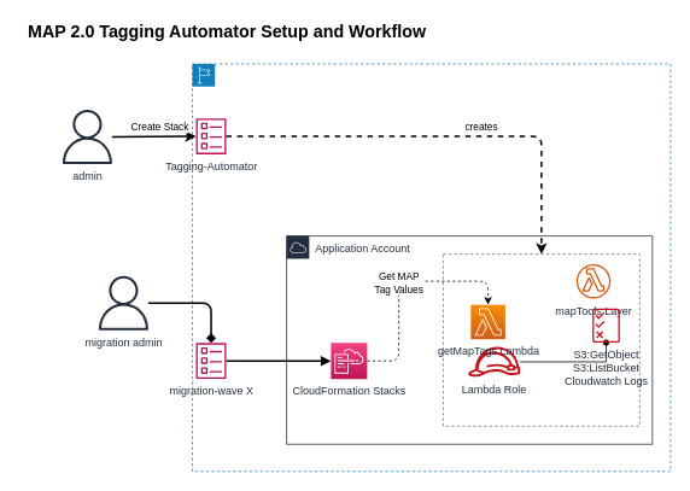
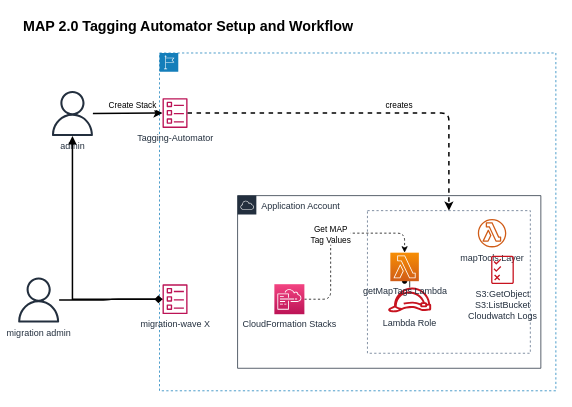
  <mxCell id="0" />
  <mxCell id="1" parent="0" />
  <mxCell id="2" value="MAP 2.0 Tagging Automator Setup and Workflow" style="text;html=1;align=center;verticalAlign=middle;resizable=0;points=[];autosize=1;fontSize=19;fontStyle=1" parent="1" vertex="1"><mxGeometry x="20" y="20" width="460" height="30" as="geometry" /></mxCell>
  <mxCell id="3" value="" style="points=[[0,0],[0.25,0],[0.5,0],[0.75,0],[1,0],[1,0.25],[1,0.5],[1,0.75],[1,1],[0.75,1],[0.5,1],[0.25,1],[0,1],[0,0.75],[0,0.5],[0,0.25]];outlineConnect=0;gradientColor=none;html=1;whiteSpace=wrap;fontSize=12;fontStyle=0;shape=mxgraph.aws4.group;grIcon=mxgraph.aws4.group_region;strokeColor=#147EBA;verticalAlign=top;align=left;spacingLeft=30;fontColor=#147EBA;dashed=1;" parent="1" vertex="1"><mxGeometry x="212" y="70" width="528" height="450" as="geometry" /></mxCell>
  <mxCell id="4" style="edgeStyle=orthogonalEdgeStyle;rounded=1;jumpStyle=arc;orthogonalLoop=1;jettySize=auto;html=1;startArrow=none;startFill=0;endArrow=classic;endFill=1;strokeWidth=2;" parent="1" source="6" target="8" edge="1"><mxGeometry relative="1" as="geometry"><mxPoint x="106" y="240" as="sourcePoint" /></mxGeometry></mxCell>
  <mxCell id="5" value="Create Stack" style="edgeLabel;html=1;align=center;verticalAlign=middle;resizable=0;points=[];" parent="4" vertex="1" connectable="0"><mxGeometry x="-0.646" y="2" relative="1" as="geometry"><mxPoint x="35" y="-8.6" as="offset" /></mxGeometry></mxCell>
  <mxCell id="6" value="admin" style="outlineConnect=0;fontColor=#232F3E;gradientColor=none;fillColor=#232F3E;strokeColor=none;dashed=0;verticalLabelPosition=bottom;verticalAlign=top;align=center;html=1;fontSize=12;fontStyle=0;aspect=fixed;pointerEvents=1;shape=mxgraph.aws4.user;" parent="1" vertex="1"><mxGeometry x="66" y="120.51" width="60" height="60" as="geometry" /></mxCell>
  <mxCell id="7" value="Application Account" style="points=[[0,0],[0.25,0],[0.5,0],[0.75,0],[1,0],[1,0.25],[1,0.5],[1,0.75],[1,1],[0.75,1],[0.5,1],[0.25,1],[0,1],[0,0.75],[0,0.5],[0,0.25]];outlineConnect=0;gradientColor=none;html=1;whiteSpace=wrap;fontSize=12;fontStyle=0;shape=mxgraph.aws4.group;grIcon=mxgraph.aws4.group_aws_cloud;strokeColor=#232F3E;verticalAlign=top;align=left;spacingLeft=30;fontColor=#232F3E;dashed=0;" parent="1" vertex="1"><mxGeometry x="316" y="260" width="404" height="230" as="geometry" /></mxCell>
  <mxCell id="8" value="Tagging-Automator" style="outlineConnect=0;fontColor=#232F3E;gradientColor=none;fillColor=#BC1356;strokeColor=none;dashed=0;verticalLabelPosition=bottom;verticalAlign=top;align=center;html=1;fontSize=12;fontStyle=0;aspect=fixed;pointerEvents=1;shape=mxgraph.aws4.template;" parent="1" vertex="1"><mxGeometry x="216" y="130" width="33.33" height="40" as="geometry" /></mxCell>
  <mxCell id="9" style="edgeStyle=orthogonalEdgeStyle;rounded=1;orthogonalLoop=1;jettySize=auto;html=1;startArrow=none;startFill=0;strokeWidth=2;dashed=1;" parent="1" source="8" target="11" edge="1"><mxGeometry relative="1" as="geometry"><mxPoint x="540" y="170" as="sourcePoint" /></mxGeometry></mxCell>
  <mxCell id="10" value="creates" style="edgeLabel;html=1;align=center;verticalAlign=middle;resizable=0;points=[];" parent="9" vertex="1" connectable="0"><mxGeometry x="-0.036" relative="1" as="geometry"><mxPoint x="51.17" y="-10.1" as="offset" /></mxGeometry></mxCell>
  <mxCell id="11" value="" style="fillColor=none;strokeColor=#5A6C86;dashed=1;verticalAlign=top;fontStyle=0;fontColor=#5A6C86;" parent="1" vertex="1"><mxGeometry x="489" y="280" width="217" height="190" as="geometry" /></mxCell>
- <mxCell id="12" style="edgeStyle=orthogonalEdgeStyle;rounded=0;orthogonalLoop=1;jettySize=auto;html=1;endArrow=oval;endFill=1;" edge="1" parent="1" source="13" target="20"><mxGeometry relative="1" as="geometry" /></mxCell>
+ <mxCell id="12" style="edgeStyle=orthogonalEdgeStyle;rounded=0;orthogonalLoop=1;jettySize=auto;html=1;endArrow=oval;endFill=1;" edge="1" parent="1" source="13" target="14"><mxGeometry relative="1" as="geometry" /></mxCell>
  <mxCell id="13" value="Lambda Role" style="outlineConnect=0;fontColor=#232F3E;gradientColor=none;fillColor=#C7131F;strokeColor=none;dashed=0;verticalLabelPosition=bottom;verticalAlign=top;align=center;html=1;fontSize=12;fontStyle=0;aspect=fixed;pointerEvents=1;shape=mxgraph.aws4.role;" parent="1" vertex="1"><mxGeometry x="516" y="382.5" width="58.5" height="33" as="geometry" /></mxCell>
  <mxCell id="14" value="getMapTags Lambda" style="outlineConnect=0;fontColor=#232F3E;gradientColor=#F78E04;gradientDirection=north;fillColor=#D05C17;strokeColor=#ffffff;dashed=0;verticalLabelPosition=bottom;verticalAlign=top;align=center;html=1;fontSize=12;fontStyle=0;aspect=fixed;shape=mxgraph.aws4.resourceIcon;resIcon=mxgraph.aws4.lambda;" parent="1" vertex="1"><mxGeometry x="519.5" y="336" width="38" height="38" as="geometry" /></mxCell>
  <mxCell id="15" style="edgeStyle=orthogonalEdgeStyle;rounded=1;orthogonalLoop=1;jettySize=auto;html=1;startArrow=none;startFill=0;strokeWidth=2;endArrow=diamond;" parent="1" source="16" target="18" edge="1"><mxGeometry relative="1" as="geometry" /></mxCell>
- <mxCell id="16" value="migration admin" style="outlineConnect=0;fontColor=#232F3E;gradientColor=none;fillColor=#232F3E;strokeColor=none;dashed=0;verticalLabelPosition=bottom;verticalAlign=top;align=center;html=1;fontSize=12;fontStyle=0;aspect=fixed;pointerEvents=1;shape=mxgraph.aws4.user;" parent="1" vertex="1"><mxGeometry x="106" y="304" width="60" height="60" as="geometry" /></mxCell>
- <mxCell id="17" style="edgeStyle=orthogonalEdgeStyle;rounded=0;orthogonalLoop=1;jettySize=auto;html=1;endArrow=block;endFill=1;strokeWidth=2;" edge="1" parent="1" source="18" target="23"><mxGeometry relative="1" as="geometry" /></mxCell>
+ <mxCell id="16" value="migration admin" style="outlineConnect=0;fontColor=#232F3E;gradientColor=none;fillColor=#232F3E;strokeColor=none;dashed=0;verticalLabelPosition=bottom;verticalAlign=top;align=center;html=1;fontSize=12;fontStyle=0;aspect=fixed;pointerEvents=1;shape=mxgraph.aws4.user;" parent="1" vertex="1"><mxGeometry x="21" y="369" width="60" height="60" as="geometry" /></mxCell>
+ <mxCell id="17" style="edgeStyle=orthogonalEdgeStyle;rounded=0;orthogonalLoop=1;jettySize=auto;html=1;endArrow=block;endFill=1;strokeWidth=2;" edge="1" parent="1" source="18" target="6"><mxGeometry relative="1" as="geometry" /></mxCell>
  <mxCell id="18" value="migration-wave X" style="outlineConnect=0;fontColor=#232F3E;gradientColor=none;fillColor=#BC1356;strokeColor=none;dashed=0;verticalLabelPosition=bottom;verticalAlign=top;align=center;html=1;fontSize=12;fontStyle=0;aspect=fixed;pointerEvents=1;shape=mxgraph.aws4.template;" parent="1" vertex="1"><mxGeometry x="216" y="378" width="33.33" height="40" as="geometry" /></mxCell>
  <mxCell id="19" value="mapTools Layer" style="outlineConnect=0;fontColor=#232F3E;gradientColor=none;fillColor=#D05C17;strokeColor=none;dashed=0;verticalLabelPosition=bottom;verticalAlign=top;align=center;html=1;fontSize=12;fontStyle=0;aspect=fixed;pointerEvents=1;shape=mxgraph.aws4.lambda_function;" vertex="1" parent="1"><mxGeometry x="636" y="291" width="38" height="38" as="geometry" /></mxCell>
  <mxCell id="20" value="S3:GetObject&lt;br&gt;S3:ListBucket&lt;br&gt;Cloudwatch Logs" style="outlineConnect=0;fontColor=#232F3E;gradientColor=none;fillColor=#C7131F;strokeColor=none;dashed=0;verticalLabelPosition=bottom;verticalAlign=top;align=center;html=1;fontSize=12;fontStyle=0;aspect=fixed;pointerEvents=1;shape=mxgraph.aws4.permissions;" vertex="1" parent="1"><mxGeometry x="653.79" y="340" width="30.21" height="38" as="geometry" /></mxCell>
  <mxCell id="21" style="edgeStyle=orthogonalEdgeStyle;orthogonalLoop=1;jettySize=auto;html=1;dashed=1;startArrow=none;startFill=0;strokeWidth=1;rounded=1;" edge="1" parent="1" source="23" target="14"><mxGeometry relative="1" as="geometry"><mxPoint x="475" y="363" as="targetPoint" /><Array as="points"><mxPoint x="440" y="398" /><mxPoint x="440" y="310" /></Array></mxGeometry></mxCell>
  <mxCell id="22" value="Get MAP&lt;br&gt;Tag Values" style="edgeLabel;html=1;align=center;verticalAlign=middle;resizable=0;points=[];" vertex="1" connectable="0" parent="21"><mxGeometry x="-0.013" y="1" relative="1" as="geometry"><mxPoint as="offset" /></mxGeometry></mxCell>
  <mxCell id="23" value="CloudFormation Stacks" style="outlineConnect=0;fontColor=#232F3E;gradientColor=#F34482;gradientDirection=north;fillColor=#BC1356;strokeColor=#ffffff;dashed=0;verticalLabelPosition=bottom;verticalAlign=top;align=center;html=1;fontSize=12;fontStyle=0;aspect=fixed;shape=mxgraph.aws4.resourceIcon;resIcon=mxgraph.aws4.cloudformation;" vertex="1" parent="1"><mxGeometry x="365" y="378" width="40" height="40" as="geometry" /></mxCell>
